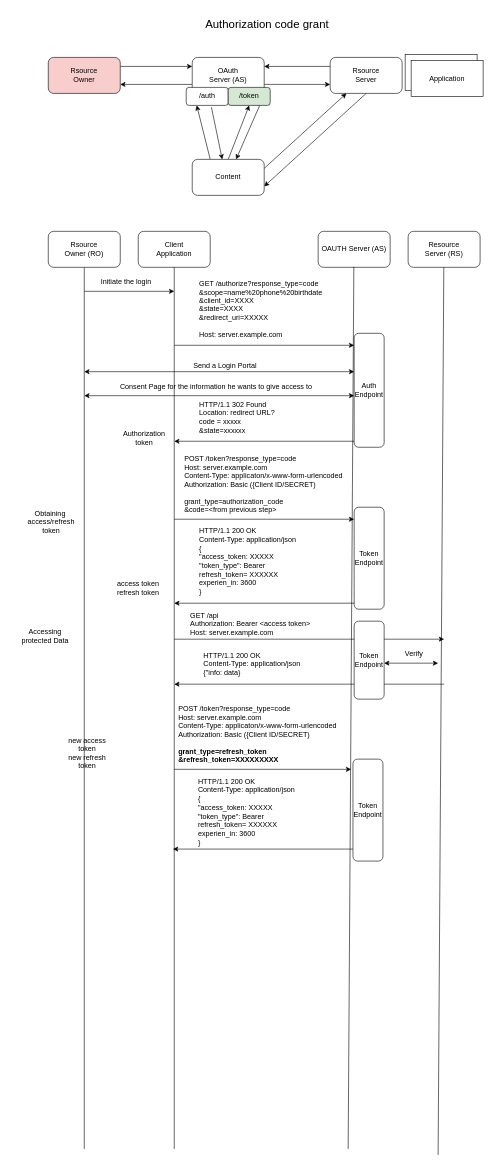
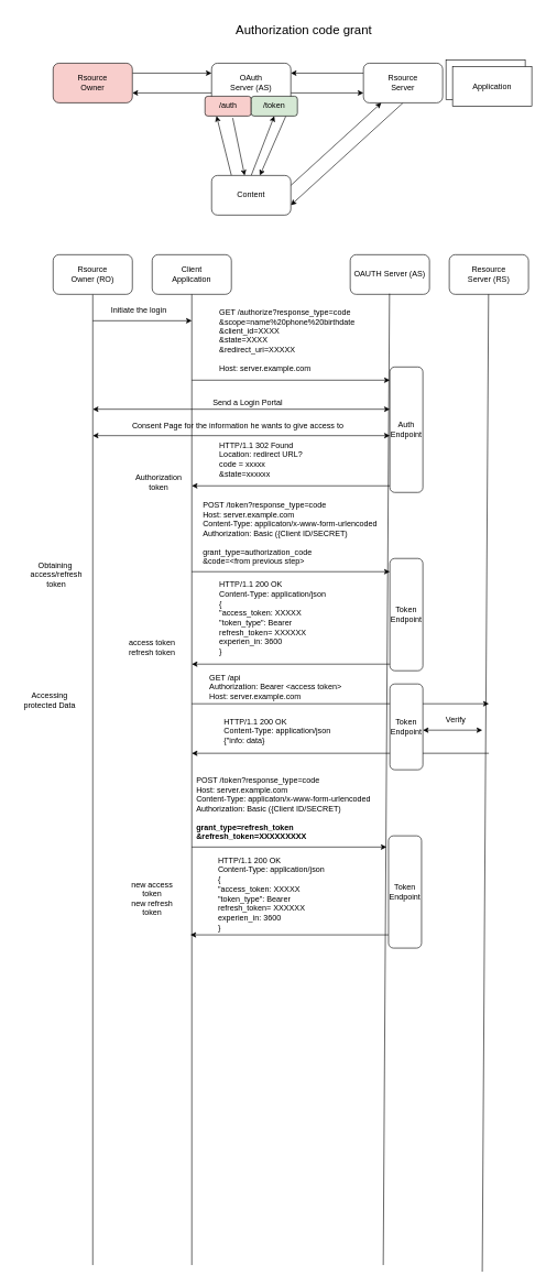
  <mxCell id="0" />
  <mxCell id="1" parent="0" />
  <mxCell id="2" style="edgeStyle=none;rounded=0;orthogonalLoop=1;jettySize=auto;html=1;exitX=1;exitY=0.25;exitDx=0;exitDy=0;entryX=0;entryY=0.25;entryDx=0;entryDy=0;" parent="1" source="3" target="6" edge="1"><mxGeometry relative="1" as="geometry" /></mxCell>
  <mxCell id="3" value="Rsource&lt;br&gt;Owner" style="rounded=1;whiteSpace=wrap;html=1;fillColor=#f8cecc;" parent="1" vertex="1"><mxGeometry x="80" y="95" width="120" height="60" as="geometry" /></mxCell>
  <mxCell id="4" style="edgeStyle=none;rounded=0;orthogonalLoop=1;jettySize=auto;html=1;exitX=0;exitY=0.75;exitDx=0;exitDy=0;entryX=1;entryY=0.75;entryDx=0;entryDy=0;" parent="1" source="6" target="3" edge="1"><mxGeometry relative="1" as="geometry" /></mxCell>
  <mxCell id="5" style="edgeStyle=none;rounded=0;orthogonalLoop=1;jettySize=auto;html=1;exitX=1;exitY=0.75;exitDx=0;exitDy=0;entryX=0;entryY=0.75;entryDx=0;entryDy=0;" parent="1" source="6" target="13" edge="1"><mxGeometry relative="1" as="geometry" /></mxCell>
  <mxCell id="6" value="OAuth&lt;br&gt;Server (AS)" style="rounded=1;whiteSpace=wrap;html=1;" parent="1" vertex="1"><mxGeometry x="320" y="95" width="120" height="60" as="geometry" /></mxCell>
  <mxCell id="7" style="edgeStyle=none;rounded=0;orthogonalLoop=1;jettySize=auto;html=1;exitX=0.6;exitY=1.1;exitDx=0;exitDy=0;entryX=0.417;entryY=0;entryDx=0;entryDy=0;entryPerimeter=0;exitPerimeter=0;" parent="1" source="8" target="19" edge="1"><mxGeometry relative="1" as="geometry" /></mxCell>
- <mxCell id="8" value="/auth" style="rounded=1;whiteSpace=wrap;html=1;" parent="1" vertex="1"><mxGeometry x="310" y="145" width="70" height="30" as="geometry" /></mxCell>
+ <mxCell id="8" value="/auth" style="rounded=1;whiteSpace=wrap;html=1;fillColor=#f8cecc;" parent="1" vertex="1"><mxGeometry x="310" y="145" width="70" height="30" as="geometry" /></mxCell>
  <mxCell id="9" style="edgeStyle=none;rounded=0;orthogonalLoop=1;jettySize=auto;html=1;exitX=0.75;exitY=1;exitDx=0;exitDy=0;" parent="1" source="10" target="19" edge="1"><mxGeometry relative="1" as="geometry" /></mxCell>
  <mxCell id="10" value="/token" style="rounded=1;whiteSpace=wrap;html=1;fillColor=#d5e8d4;" parent="1" vertex="1"><mxGeometry x="380" y="145" width="70" height="30" as="geometry" /></mxCell>
  <mxCell id="11" style="edgeStyle=none;rounded=0;orthogonalLoop=1;jettySize=auto;html=1;exitX=0.5;exitY=1;exitDx=0;exitDy=0;entryX=1;entryY=0.75;entryDx=0;entryDy=0;" parent="1" source="13" target="19" edge="1"><mxGeometry relative="1" as="geometry" /></mxCell>
  <mxCell id="12" style="edgeStyle=none;rounded=0;orthogonalLoop=1;jettySize=auto;html=1;exitX=0;exitY=0.25;exitDx=0;exitDy=0;entryX=1;entryY=0.25;entryDx=0;entryDy=0;" parent="1" source="13" target="6" edge="1"><mxGeometry relative="1" as="geometry" /></mxCell>
  <mxCell id="13" value="Rsource&lt;br&gt;Server" style="rounded=1;whiteSpace=wrap;html=1;" parent="1" vertex="1"><mxGeometry x="550" y="95" width="120" height="60" as="geometry" /></mxCell>
  <mxCell id="14" value="" style="rounded=0;whiteSpace=wrap;html=1;" parent="1" vertex="1"><mxGeometry x="675" y="90" width="120" height="60" as="geometry" /></mxCell>
  <mxCell id="15" value="Application" style="rounded=0;whiteSpace=wrap;html=1;" parent="1" vertex="1"><mxGeometry x="685" y="100" width="120" height="60" as="geometry" /></mxCell>
  <mxCell id="16" style="rounded=0;orthogonalLoop=1;jettySize=auto;html=1;exitX=0.25;exitY=0;exitDx=0;exitDy=0;entryX=0.25;entryY=1;entryDx=0;entryDy=0;" parent="1" source="19" target="8" edge="1"><mxGeometry relative="1" as="geometry" /></mxCell>
  <mxCell id="17" style="edgeStyle=none;rounded=0;orthogonalLoop=1;jettySize=auto;html=1;exitX=1;exitY=0.25;exitDx=0;exitDy=0;" parent="1" source="19" target="13" edge="1"><mxGeometry relative="1" as="geometry" /></mxCell>
  <mxCell id="18" style="edgeStyle=none;rounded=0;orthogonalLoop=1;jettySize=auto;html=1;exitX=0.5;exitY=0;exitDx=0;exitDy=0;entryX=0.5;entryY=1;entryDx=0;entryDy=0;" parent="1" source="19" target="10" edge="1"><mxGeometry relative="1" as="geometry" /></mxCell>
  <mxCell id="19" value="Content" style="rounded=1;whiteSpace=wrap;html=1;" parent="1" vertex="1"><mxGeometry x="320" y="265" width="120" height="60" as="geometry" /></mxCell>
- <mxCell id="20" value="Authorization code grant" style="text;html=1;strokeColor=none;fillColor=none;align=center;verticalAlign=middle;whiteSpace=wrap;rounded=0;fontSize=19;" parent="1" vertex="1"><mxGeometry x="275" y="15" width="340" height="50" as="geometry" /></mxCell>
+ <mxCell id="20" value="Authorization code grant" style="text;html=1;strokeColor=none;fillColor=none;align=center;verticalAlign=middle;whiteSpace=wrap;rounded=0;fontSize=19;" parent="1" vertex="1"><mxGeometry x="290" y="20" width="340" height="50" as="geometry" /></mxCell>
  <mxCell id="21" style="rounded=0;orthogonalLoop=1;jettySize=auto;html=1;exitX=0.5;exitY=1;exitDx=0;exitDy=0;fontSize=19;endArrow=none;endFill=0;" parent="1" source="22" edge="1"><mxGeometry relative="1" as="geometry"><mxPoint x="140" y="1915" as="targetPoint" /></mxGeometry></mxCell>
  <mxCell id="22" value="Rsource&lt;br&gt;Owner (RO)" style="rounded=1;whiteSpace=wrap;html=1;" parent="1" vertex="1"><mxGeometry x="80" y="385" width="120" height="60" as="geometry" /></mxCell>
  <mxCell id="23" value="Resource&lt;br&gt;Server (RS)" style="rounded=1;whiteSpace=wrap;html=1;" parent="1" vertex="1"><mxGeometry x="680" y="385" width="120" height="60" as="geometry" /></mxCell>
  <mxCell id="24" value="Client&lt;br&gt;Application" style="rounded=1;whiteSpace=wrap;html=1;" parent="1" vertex="1"><mxGeometry x="230" y="385" width="120" height="60" as="geometry" /></mxCell>
  <mxCell id="25" value="OAUTH Server (AS)" style="rounded=1;whiteSpace=wrap;html=1;" parent="1" vertex="1"><mxGeometry x="530" y="385" width="120" height="60" as="geometry" /></mxCell>
  <mxCell id="26" style="rounded=0;orthogonalLoop=1;jettySize=auto;html=1;fontSize=19;endArrow=none;endFill=0;" parent="1" edge="1"><mxGeometry relative="1" as="geometry"><mxPoint x="290" y="1915" as="targetPoint" /><mxPoint x="290" y="445" as="sourcePoint" /></mxGeometry></mxCell>
  <mxCell id="27" style="rounded=0;orthogonalLoop=1;jettySize=auto;html=1;exitX=0.5;exitY=1;exitDx=0;exitDy=0;fontSize=19;endArrow=none;endFill=0;" parent="1" edge="1"><mxGeometry relative="1" as="geometry"><mxPoint x="580" y="1915" as="targetPoint" /><mxPoint x="589.5" y="444" as="sourcePoint" /></mxGeometry></mxCell>
  <mxCell id="28" value="" style="endArrow=classic;html=1;rounded=0;fontSize=19;" parent="1" edge="1"><mxGeometry width="50" height="50" relative="1" as="geometry"><mxPoint x="140" y="485" as="sourcePoint" /><mxPoint x="290" y="485" as="targetPoint" /></mxGeometry></mxCell>
  <mxCell id="29" value="" style="endArrow=classic;html=1;rounded=0;fontSize=19;" parent="1" edge="1"><mxGeometry width="50" height="50" relative="1" as="geometry"><mxPoint x="290" y="575" as="sourcePoint" /><mxPoint x="590" y="575" as="targetPoint" /></mxGeometry></mxCell>
  <mxCell id="30" value="GET /authorize?response_type=code&lt;br&gt;&amp;amp;scope=name%20phone%20birthdate&lt;br&gt;&amp;amp;client_id=XXXX&lt;br&gt;&amp;amp;state=XXXX&lt;br&gt;&amp;amp;redirect_uri=XXXXX&lt;br&gt;&lt;br&gt;Host: server.example.com" style="text;html=1;strokeColor=none;fillColor=none;align=left;verticalAlign=middle;whiteSpace=wrap;rounded=0;fontSize=12;" parent="1" vertex="1"><mxGeometry x="330" y="465" width="230" height="100" as="geometry" /></mxCell>
  <mxCell id="31" value="Initiate the login" style="text;html=1;strokeColor=none;fillColor=none;align=center;verticalAlign=middle;whiteSpace=wrap;rounded=0;fontSize=12;" parent="1" vertex="1"><mxGeometry x="160" y="455" width="100" height="30" as="geometry" /></mxCell>
  <mxCell id="32" value="" style="endArrow=classic;startArrow=classic;html=1;rounded=0;fontSize=12;" parent="1" edge="1"><mxGeometry width="50" height="50" relative="1" as="geometry"><mxPoint x="140" y="619" as="sourcePoint" /><mxPoint x="590" y="619" as="targetPoint" /></mxGeometry></mxCell>
  <mxCell id="33" value="Send a Login Portal" style="text;html=1;strokeColor=none;fillColor=none;align=center;verticalAlign=middle;whiteSpace=wrap;rounded=0;fontSize=12;" parent="1" vertex="1"><mxGeometry x="300" y="585" width="150" height="50" as="geometry" /></mxCell>
  <mxCell id="34" value="" style="endArrow=classic;startArrow=classic;html=1;rounded=0;fontSize=12;" parent="1" edge="1"><mxGeometry width="50" height="50" relative="1" as="geometry"><mxPoint x="140" y="659" as="sourcePoint" /><mxPoint x="590" y="659" as="targetPoint" /></mxGeometry></mxCell>
  <mxCell id="35" value="Consent Page for the information he wants to give access to" style="text;html=1;strokeColor=none;fillColor=none;align=center;verticalAlign=middle;whiteSpace=wrap;rounded=0;fontSize=12;" parent="1" vertex="1"><mxGeometry x="190" y="620" width="340" height="50" as="geometry" /></mxCell>
  <mxCell id="36" value="" style="endArrow=classic;html=1;rounded=0;fontSize=19;endFill=1;" parent="1" edge="1"><mxGeometry width="50" height="50" relative="1" as="geometry"><mxPoint x="590" y="735" as="sourcePoint" /><mxPoint x="290" y="735" as="targetPoint" /></mxGeometry></mxCell>
  <mxCell id="37" value="HTTP/1.1 302 Found&lt;br&gt;Location: redirect URL?&lt;br&gt;code = xxxxx&lt;br&gt;&amp;amp;state=xxxxxx" style="text;html=1;strokeColor=none;fillColor=none;align=left;verticalAlign=middle;whiteSpace=wrap;rounded=0;fontSize=12;" parent="1" vertex="1"><mxGeometry x="330" y="645" width="230" height="100" as="geometry" /></mxCell>
  <mxCell id="38" value="Auth&lt;br&gt;Endpoint" style="rounded=1;whiteSpace=wrap;html=1;fontSize=12;" parent="1" vertex="1"><mxGeometry x="590" y="555" width="50" height="190" as="geometry" /></mxCell>
  <mxCell id="39" value="Authorization&lt;br&gt;token" style="text;html=1;strokeColor=none;fillColor=none;align=center;verticalAlign=middle;whiteSpace=wrap;rounded=0;fontSize=12;" parent="1" vertex="1"><mxGeometry x="210" y="715" width="60" height="30" as="geometry" /></mxCell>
  <mxCell id="40" value="Token&lt;br&gt;Endpoint" style="rounded=1;whiteSpace=wrap;html=1;fontSize=12;" parent="1" vertex="1"><mxGeometry x="590" y="845" width="50" height="170" as="geometry" /></mxCell>
  <mxCell id="41" value="" style="endArrow=classic;html=1;rounded=0;fontSize=19;" parent="1" edge="1"><mxGeometry width="50" height="50" relative="1" as="geometry"><mxPoint x="290" y="865" as="sourcePoint" /><mxPoint x="590" y="865" as="targetPoint" /></mxGeometry></mxCell>
  <mxCell id="42" value="POST /token?response_type=code&lt;br&gt;Host: server.example.com&lt;br&gt;Content-Type: applicaton/x-www-form-urlencoded&lt;br&gt;Authorization: Basic ({Client ID/SECRET)&lt;br&gt;&lt;br&gt;grant_type=authorization_code&lt;br&gt;&amp;amp;code=&amp;lt;from previous step&amp;gt;" style="text;html=1;strokeColor=none;fillColor=none;align=left;verticalAlign=middle;whiteSpace=wrap;rounded=0;fontSize=12;" parent="1" vertex="1"><mxGeometry x="305" y="757" width="270" height="100" as="geometry" /></mxCell>
  <mxCell id="43" value="" style="endArrow=classic;html=1;rounded=0;fontSize=19;endFill=1;" parent="1" edge="1"><mxGeometry width="50" height="50" relative="1" as="geometry"><mxPoint x="590" y="1005" as="sourcePoint" /><mxPoint x="290" y="1005" as="targetPoint" /></mxGeometry></mxCell>
  <mxCell id="44" value="HTTP/1.1 200 OK&lt;br&gt;Content-Type: application/json&lt;br&gt;{&lt;br&gt;&quot;access_token: XXXXX&lt;br&gt;&quot;token_type&quot;: Bearer&lt;br&gt;refresh_token= XXXXXX&lt;br&gt;experien_in: 3600&lt;br&gt;}" style="text;html=1;strokeColor=none;fillColor=none;align=left;verticalAlign=middle;whiteSpace=wrap;rounded=0;fontSize=12;" parent="1" vertex="1"><mxGeometry x="330" y="885" width="230" height="100" as="geometry" /></mxCell>
  <mxCell id="45" value="access token&lt;br&gt;refresh token" style="text;html=1;strokeColor=none;fillColor=none;align=center;verticalAlign=middle;whiteSpace=wrap;rounded=0;fontSize=12;" parent="1" vertex="1"><mxGeometry x="190" y="955" width="80" height="50" as="geometry" /></mxCell>
  <mxCell id="46" style="rounded=0;orthogonalLoop=1;jettySize=auto;html=1;exitX=0.5;exitY=1;exitDx=0;exitDy=0;fontSize=19;endArrow=none;endFill=0;" parent="1" edge="1"><mxGeometry relative="1" as="geometry"><mxPoint x="730" y="1925" as="targetPoint" /><mxPoint x="739.5" y="445" as="sourcePoint" /></mxGeometry></mxCell>
  <mxCell id="47" value="" style="endArrow=classic;html=1;rounded=0;fontSize=19;" parent="1" edge="1"><mxGeometry width="50" height="50" relative="1" as="geometry"><mxPoint x="290" y="1065" as="sourcePoint" /><mxPoint x="740" y="1065" as="targetPoint" /></mxGeometry></mxCell>
  <mxCell id="48" value="GET /api&lt;br&gt;Authorization: Bearer &amp;lt;access token&amp;gt;&lt;br&gt;Host: server.example.com" style="text;html=1;strokeColor=none;fillColor=none;align=left;verticalAlign=middle;whiteSpace=wrap;rounded=0;fontSize=12;" parent="1" vertex="1"><mxGeometry x="315" y="1015" width="215" height="50" as="geometry" /></mxCell>
  <mxCell id="49" value="" style="endArrow=classic;html=1;rounded=0;fontSize=12;strokeColor=default;" parent="1" edge="1"><mxGeometry width="50" height="50" relative="1" as="geometry"><mxPoint x="740" y="1140" as="sourcePoint" /><mxPoint x="290" y="1140" as="targetPoint" /></mxGeometry></mxCell>
  <mxCell id="50" value="HTTP/1.1 200 OK&lt;br&gt;Content-Type: application/json&lt;br&gt;{&quot;info: data}" style="text;html=1;strokeColor=none;fillColor=none;align=left;verticalAlign=middle;whiteSpace=wrap;rounded=0;fontSize=12;" parent="1" vertex="1"><mxGeometry x="337" y="1077" width="230" height="60" as="geometry" /></mxCell>
  <mxCell id="51" value="" style="endArrow=classic;startArrow=classic;html=1;rounded=0;fontSize=12;strokeColor=default;" parent="1" edge="1"><mxGeometry width="50" height="50" relative="1" as="geometry"><mxPoint x="640" y="1105" as="sourcePoint" /><mxPoint x="730" y="1105" as="targetPoint" /></mxGeometry></mxCell>
  <mxCell id="52" value="Verify" style="text;html=1;strokeColor=none;fillColor=none;align=center;verticalAlign=middle;whiteSpace=wrap;rounded=0;fontSize=12;" parent="1" vertex="1"><mxGeometry x="660" y="1075" width="60" height="30" as="geometry" /></mxCell>
  <mxCell id="53" value="Accessing protected Data" style="text;html=1;strokeColor=none;fillColor=none;align=center;verticalAlign=middle;whiteSpace=wrap;rounded=0;fontSize=12;" parent="1" vertex="1"><mxGeometry x="20" y="1035" width="110" height="50" as="geometry" /></mxCell>
  <mxCell id="54" value="Obtaining&amp;nbsp;&lt;br&gt;access/refresh token" style="text;html=1;strokeColor=none;fillColor=none;align=center;verticalAlign=middle;whiteSpace=wrap;rounded=0;fontSize=12;" parent="1" vertex="1"><mxGeometry x="30" y="845" width="110" height="50" as="geometry" /></mxCell>
  <mxCell id="55" value="Token&lt;br&gt;Endpoint" style="rounded=1;whiteSpace=wrap;html=1;fontSize=12;" parent="1" vertex="1"><mxGeometry x="590" y="1035" width="50" height="130" as="geometry" /></mxCell>
  <mxCell id="56" value="Token&lt;br&gt;Endpoint" style="rounded=1;whiteSpace=wrap;html=1;fontSize=12;" parent="1" vertex="1"><mxGeometry x="588" y="1265" width="50" height="170" as="geometry" /></mxCell>
  <mxCell id="57" value="" style="endArrow=classic;html=1;rounded=0;fontSize=19;" parent="1" edge="1"><mxGeometry width="50" height="50" relative="1" as="geometry"><mxPoint x="290" y="1282" as="sourcePoint" /><mxPoint x="585" y="1282" as="targetPoint" /></mxGeometry></mxCell>
  <mxCell id="58" value="POST /token?response_type=code&lt;br&gt;Host: server.example.com&lt;br&gt;Content-Type: applicaton/x-www-form-urlencoded&lt;br&gt;Authorization: Basic ({Client ID/SECRET)&lt;br&gt;&lt;br&gt;&lt;b&gt;grant_type=refresh_token&lt;br&gt;&amp;amp;refresh_token=XXXXXXXXX&lt;/b&gt;" style="text;html=1;strokeColor=none;fillColor=none;align=left;verticalAlign=middle;whiteSpace=wrap;rounded=0;fontSize=12;" parent="1" vertex="1"><mxGeometry x="295" y="1174" width="270" height="100" as="geometry" /></mxCell>
  <mxCell id="59" value="" style="endArrow=classic;html=1;rounded=0;fontSize=19;endFill=1;" parent="1" edge="1"><mxGeometry width="50" height="50" relative="1" as="geometry"><mxPoint x="588" y="1415" as="sourcePoint" /><mxPoint x="288" y="1415" as="targetPoint" /></mxGeometry></mxCell>
  <mxCell id="60" value="HTTP/1.1 200 OK&lt;br&gt;Content-Type: application/json&lt;br&gt;{&lt;br&gt;&quot;access_token: XXXXX&lt;br&gt;&quot;token_type&quot;: Bearer&lt;br&gt;refresh_token= XXXXXX&lt;br&gt;experien_in: 3600&lt;br&gt;}" style="text;html=1;strokeColor=none;fillColor=none;align=left;verticalAlign=middle;whiteSpace=wrap;rounded=0;fontSize=12;" parent="1" vertex="1"><mxGeometry x="328" y="1303" width="230" height="100" as="geometry" /></mxCell>
- <mxCell id="61" value="new access token&lt;br&gt;new refresh token" style="text;html=1;strokeColor=none;fillColor=none;align=center;verticalAlign=middle;whiteSpace=wrap;rounded=0;fontSize=12;" parent="1" vertex="1"><mxGeometry x="105" y="1230" width="80" height="50" as="geometry" /></mxCell>
+ <mxCell id="61" value="new access token&lt;br&gt;new refresh token" style="text;html=1;strokeColor=none;fillColor=none;align=center;verticalAlign=middle;whiteSpace=wrap;rounded=0;fontSize=12;" parent="1" vertex="1"><mxGeometry x="190" y="1335" width="80" height="50" as="geometry" /></mxCell>
